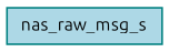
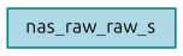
  digraph {
    rankdir=LR
    fontname=Ubuntu
-   n1 [color=teal fillcolor=lightblue fontname=Ubuntu fontsize=10 height=0.2 label=nas_raw_msg_s shape=record style=filled width=0.4]
+   n1 [color=teal fillcolor=lightblue fontname=Ubuntu fontsize=10 height=0.2 label=nas_raw_raw_s shape=record style=filled width=0.4]
  }
